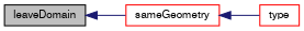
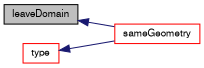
  digraph {
    rankdir=LR
    node [color=red fontname=FreeSans fontsize=10 shape=record]
    edge [color=midnightblue dir=back fontname=FreeSans fontsize=10 labelfontname=FreeSans labelfontsize=10 style=solid]
    n1 [color=black fillcolor=grey75 fontcolor=black height=0.2 label=leaveDomain style=filled width=0.4]
    n2 [height=0.2 label=sameGeometry width=0.4]
    n3 [height=0.2 label=type width=0.4]
    n1 -> n2
-   n2 -> n3
+   n3 -> n2
  }
